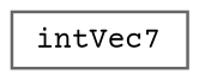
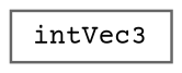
  digraph {
    rankdir=LR
    fontname="Courier Prime"
-   n1 [color=grey40 fillcolor=white fontname="Courier Prime" fontsize=10 height=0.2 label=intVec7 shape=box style=filled width=0.4]
+   n1 [color=grey40 fillcolor=white fontname="Courier Prime" fontsize=10 height=0.2 label=intVec3 shape=box style=filled width=0.4]
  }
